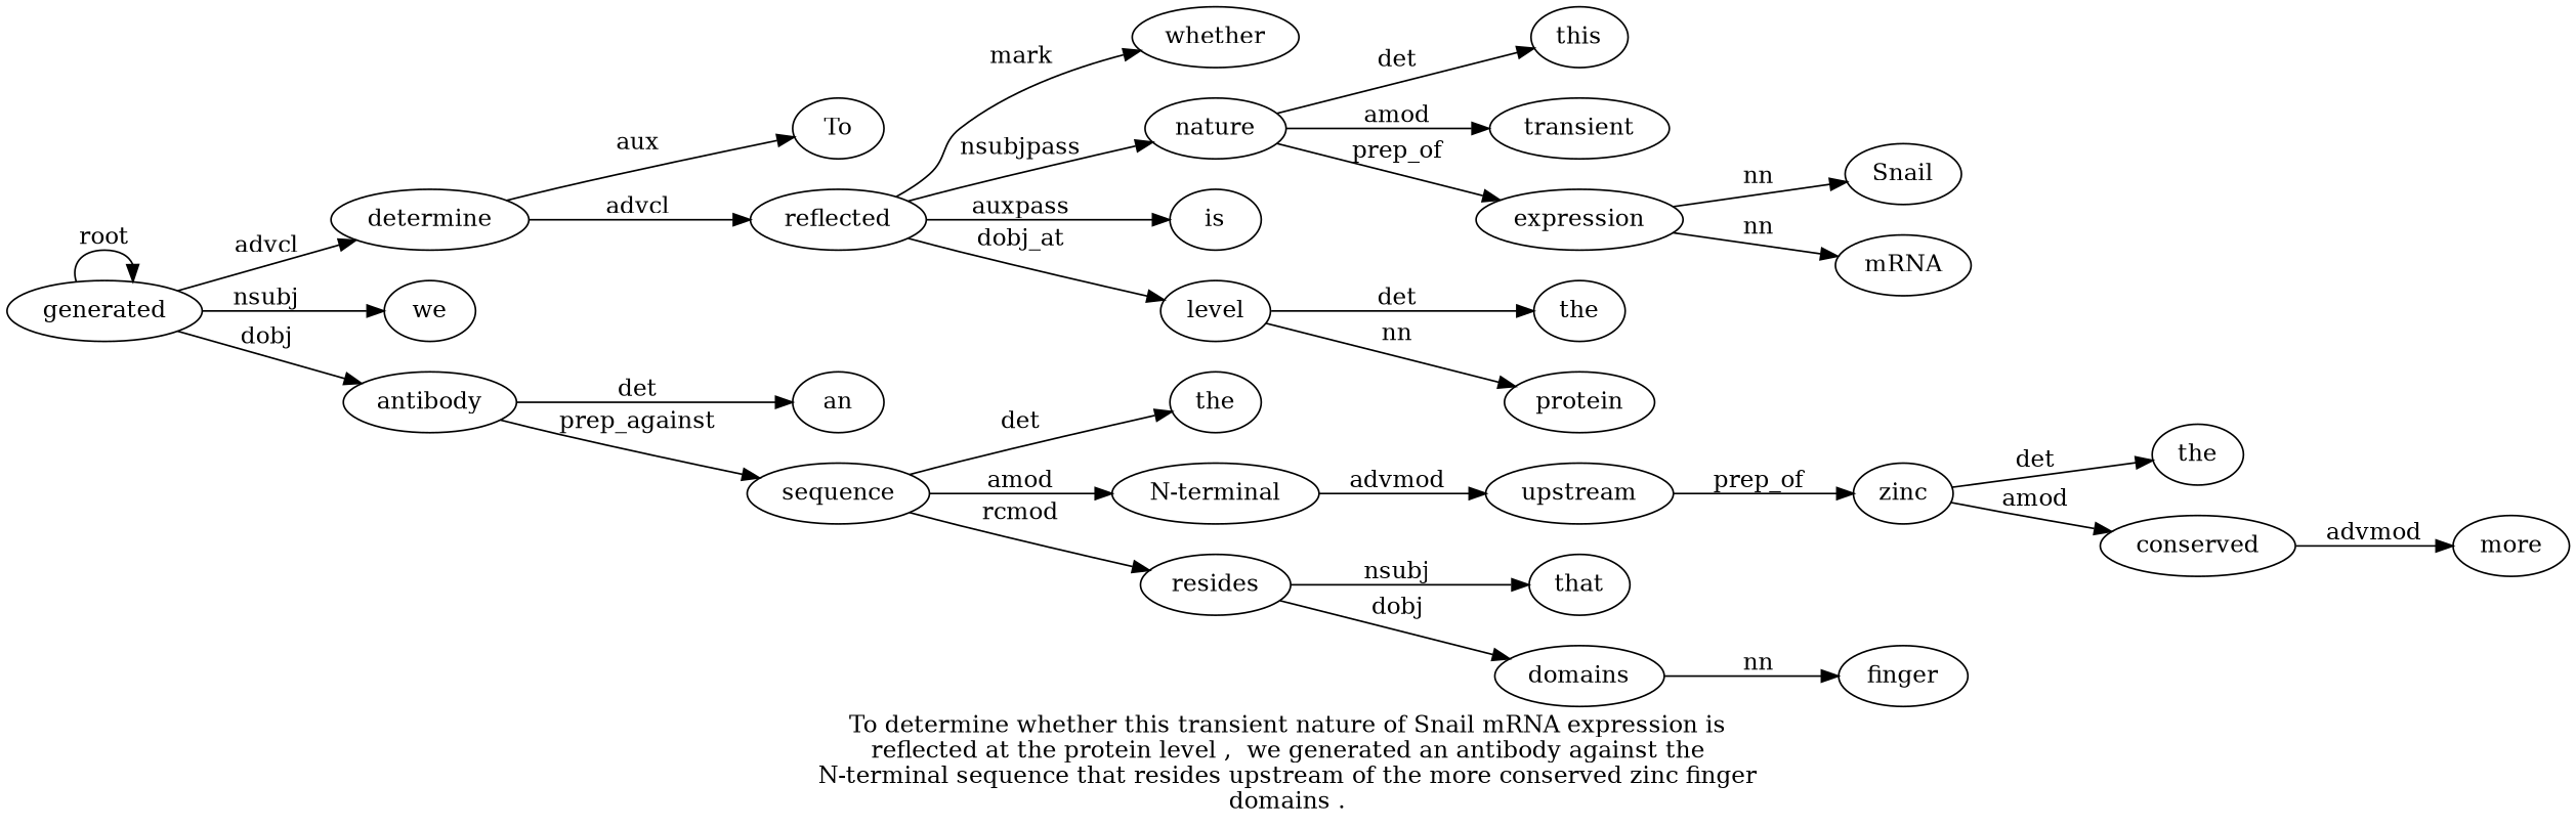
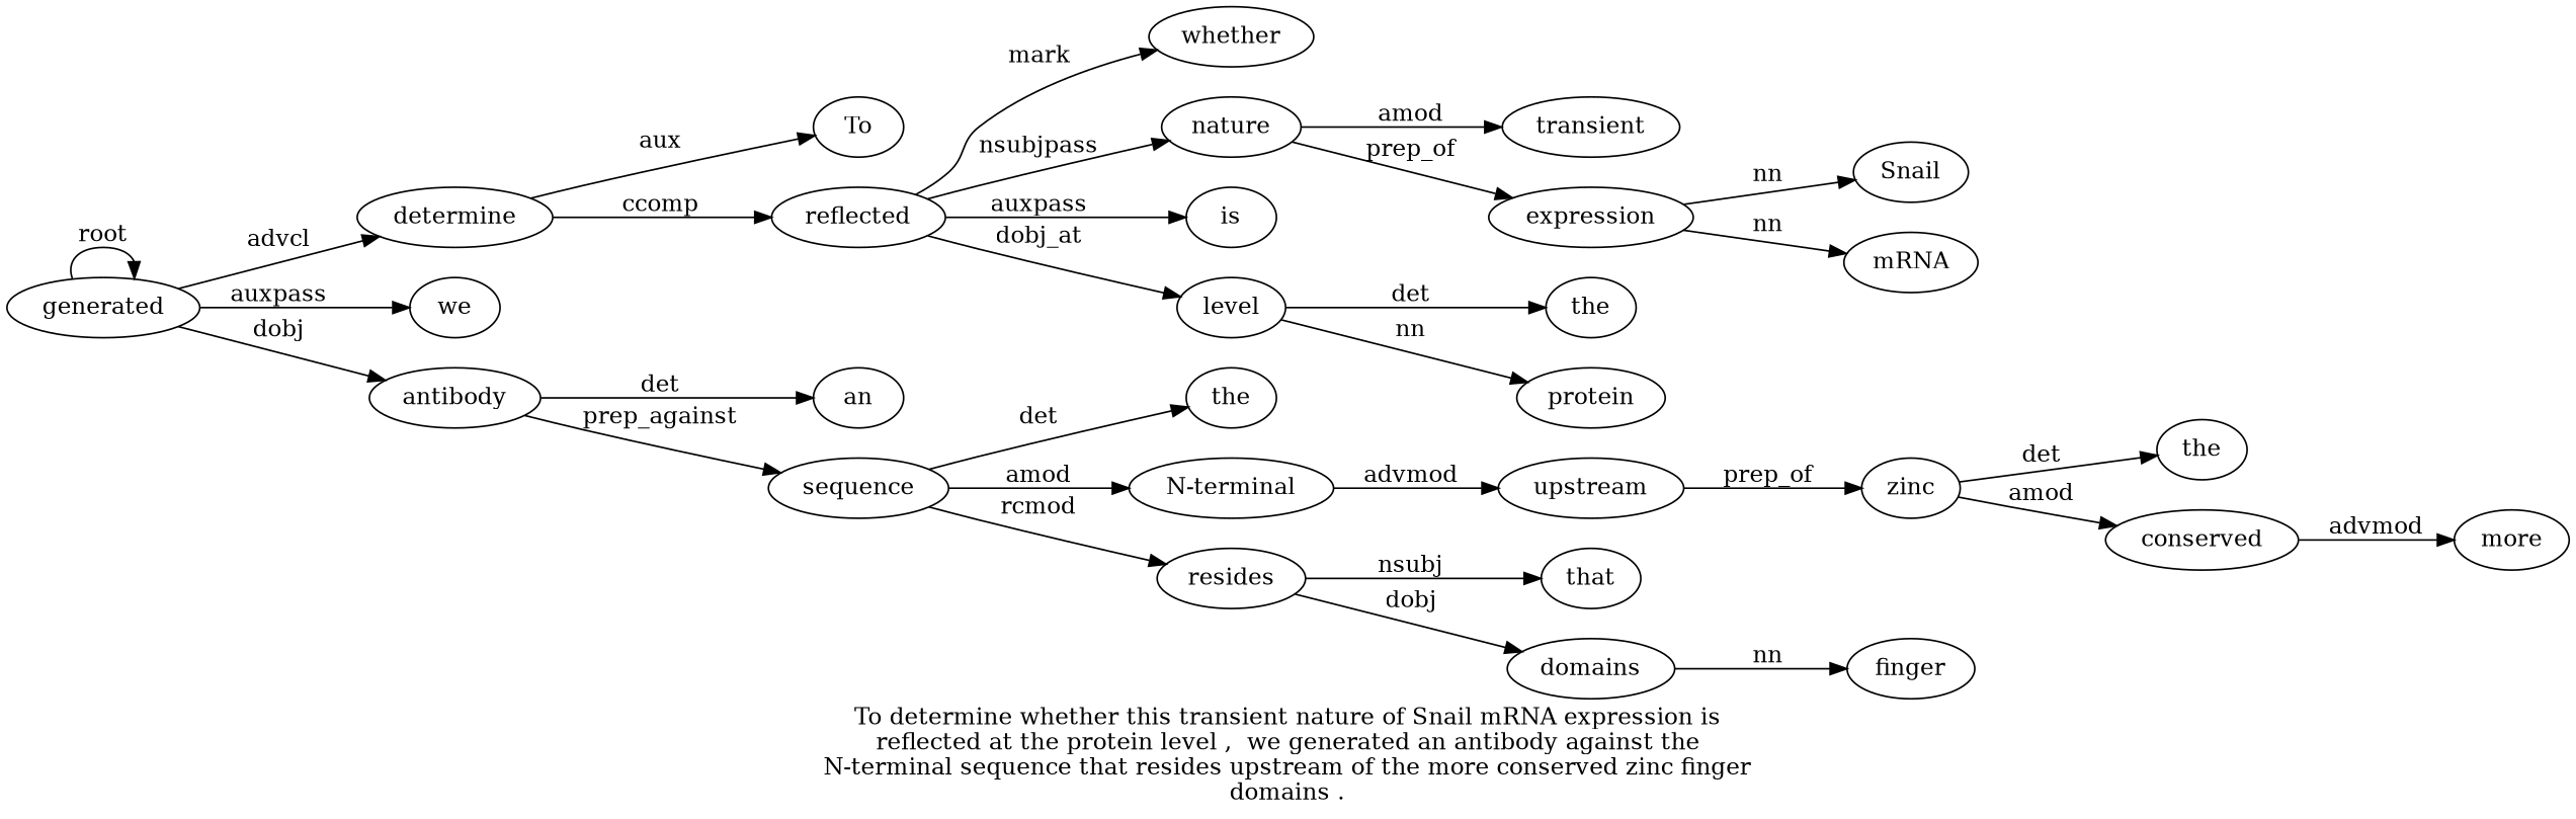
  digraph {
    label="To determine whether this transient nature of Snail mRNA expression is\nreflected at the protein level ,  we generated an antibody against the\nN-terminal sequence that resides upstream of the more conserved zinc finger\ndomains ."
    rankdir=LR
    node [fillcolor=white style=filled]
    n1 [label=determine]
    n2 [label=To]
    n3 [label=reflected]
    n4 [label=whether]
    n5 [label=nature]
    n6 [label=is]
    n7 [label=level]
    n8 [label=generated]
    n9 [label=we]
    n10 [label=antibody]
    n11 [label=an]
    n12 [label=sequence]
-   n13 [label=this]
    n14 [label=transient]
    n15 [label=expression]
    n16 [label=the]
    n17 [label=protein]
    n18 [label=Snail]
    n19 [label=mRNA]
    n20 [label=the]
    n21 [label="N-terminal"]
    n22 [label=resides]
    n23 [label=upstream]
    n24 [label=that]
    n25 [label=domains]
    n26 [label=zinc]
    n27 [label=finger]
    n28 [label=the]
    n29 [label=conserved]
    n30 [label=more]
    n1 -> n2 [label=aux]
-   n1 -> n3 [label=advcl]
+   n1 -> n3 [label=ccomp]
    n3 -> n4 [label=mark]
    n3 -> n5 [label=nsubjpass]
    n3 -> n6 [label=auxpass]
    n3 -> n7 [label=dobj_at]
-   n5 -> n13 [label=det]
    n5 -> n14 [label=amod]
    n5 -> n15 [label=prep_of]
    n7 -> n16 [label=det]
    n7 -> n17 [label=nn]
    n8 -> n1 [label=advcl]
    n8 -> n8 [label=root]
-   n8 -> n9 [label=nsubj]
+   n8 -> n9 [label=auxpass]
    n8 -> n10 [label=dobj]
    n10 -> n11 [label=det]
    n10 -> n12 [label=prep_against]
    n12 -> n20 [label=det]
    n12 -> n21 [label=amod]
    n12 -> n22 [label=rcmod]
    n15 -> n18 [label=nn]
    n15 -> n19 [label=nn]
    n21 -> n23 [label=advmod]
    n22 -> n24 [label=nsubj]
    n22 -> n25 [label=dobj]
    n23 -> n26 [label=prep_of]
    n25 -> n27 [label=nn]
    n26 -> n28 [label=det]
    n26 -> n29 [label=amod]
    n29 -> n30 [label=advmod]
  }
